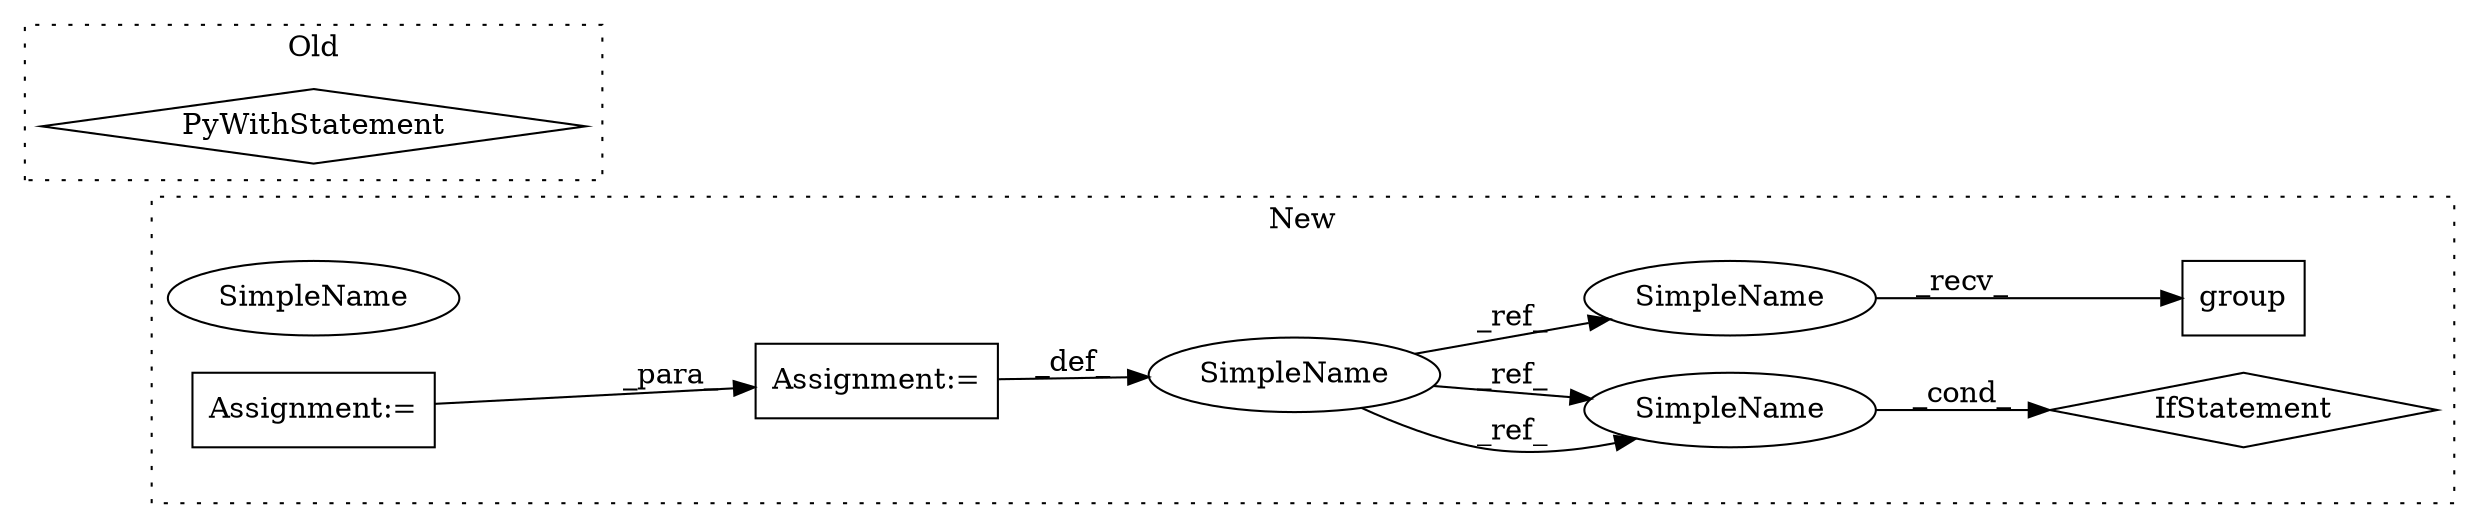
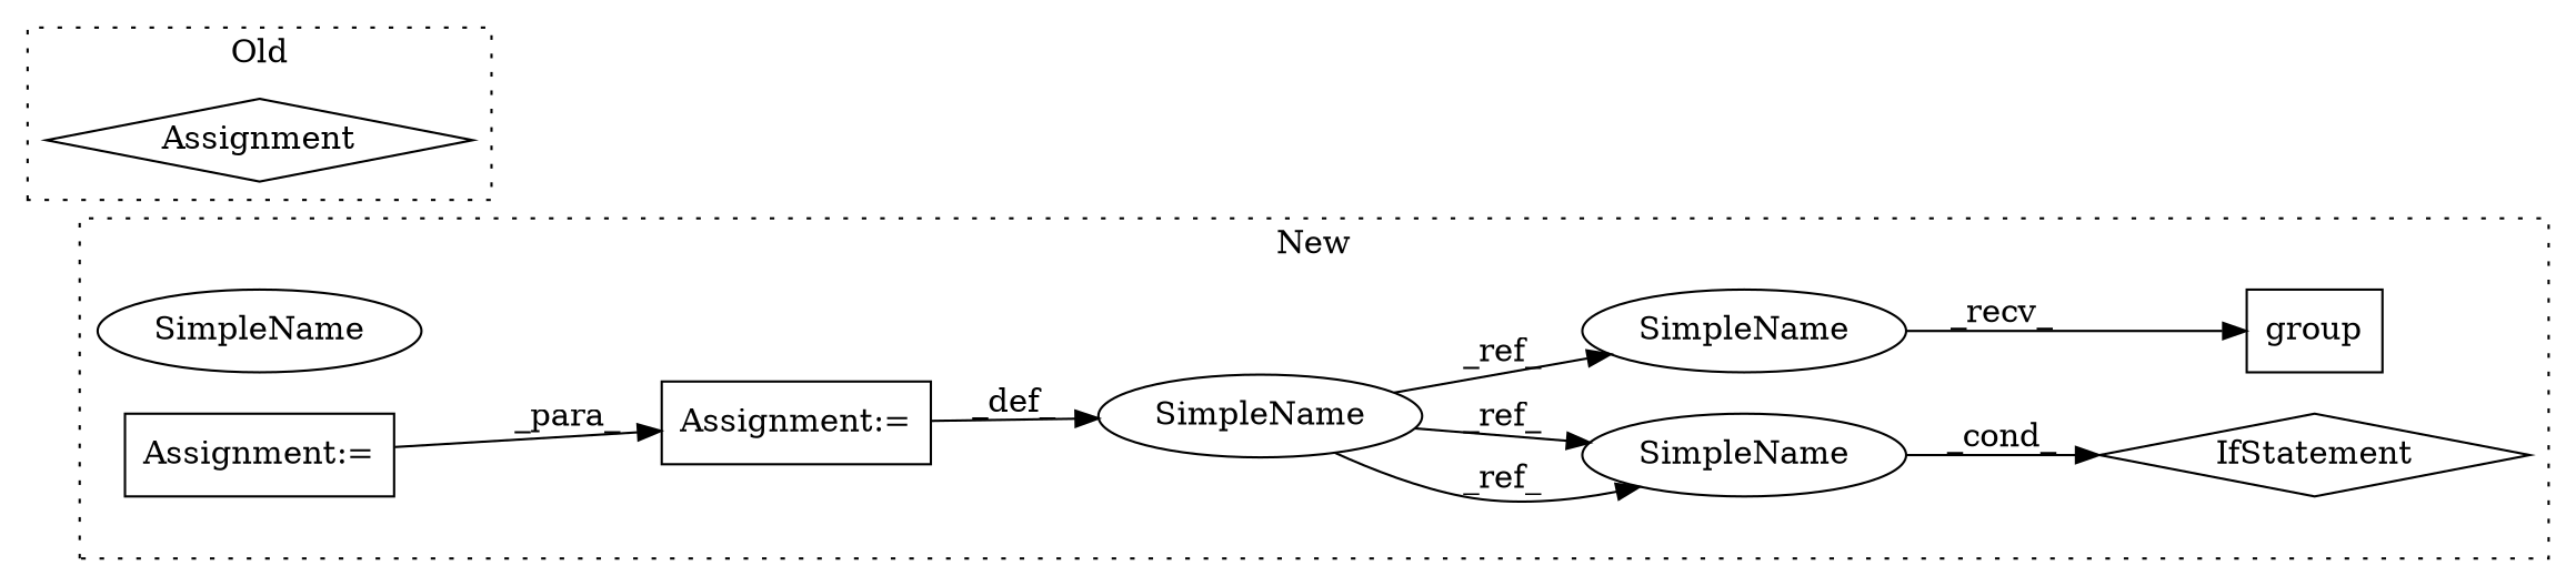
  digraph {
    rankdir=LR
    node [a=42 l=2 s=5031 shape=ellipse]
    n1 [a=32 l="6,1" label=group s="5066,5081" shape=box]
    n2 [a=25 l="4,2" label=IfStatement s="5027,5033" shape=diamond]
    n3 [label=SimpleName s=4989]
    n4 [label=SimpleName]
    n5 [a=7 l=1 label="Assignment:=" s=4991 shape=box]
    n6 [a=7 l=11 label="Assignment:=" s=4413 shape=box]
    n7 [label=SimpleName]
    n8 [label=SimpleName s=5063]
-   n9 [a=104 l="10,2" label=PyWithStatement s="4503,4576" shape=diamond]
+   n9 [a=104 l="10,2" label=Assignment s="4503,4576" shape=diamond]
    subgraph cluster_1 {
      label=New
      style=dotted
      n1
      n2
      n3
      n4
      n5
      n6
      n7
      n8
    }
    subgraph cluster_2 {
      label=Old
      style=dotted
      n9
    }
    n3 -> n7 [label=_ref_]
    n3 -> n7 [label=_ref_]
    n3 -> n8 [label=_ref_]
    n5 -> n3 [label=_def_]
    n6 -> n5 [label=_para_]
    n7 -> n2 [label=_cond_]
    n8 -> n1 [label=_recv_]
  }
